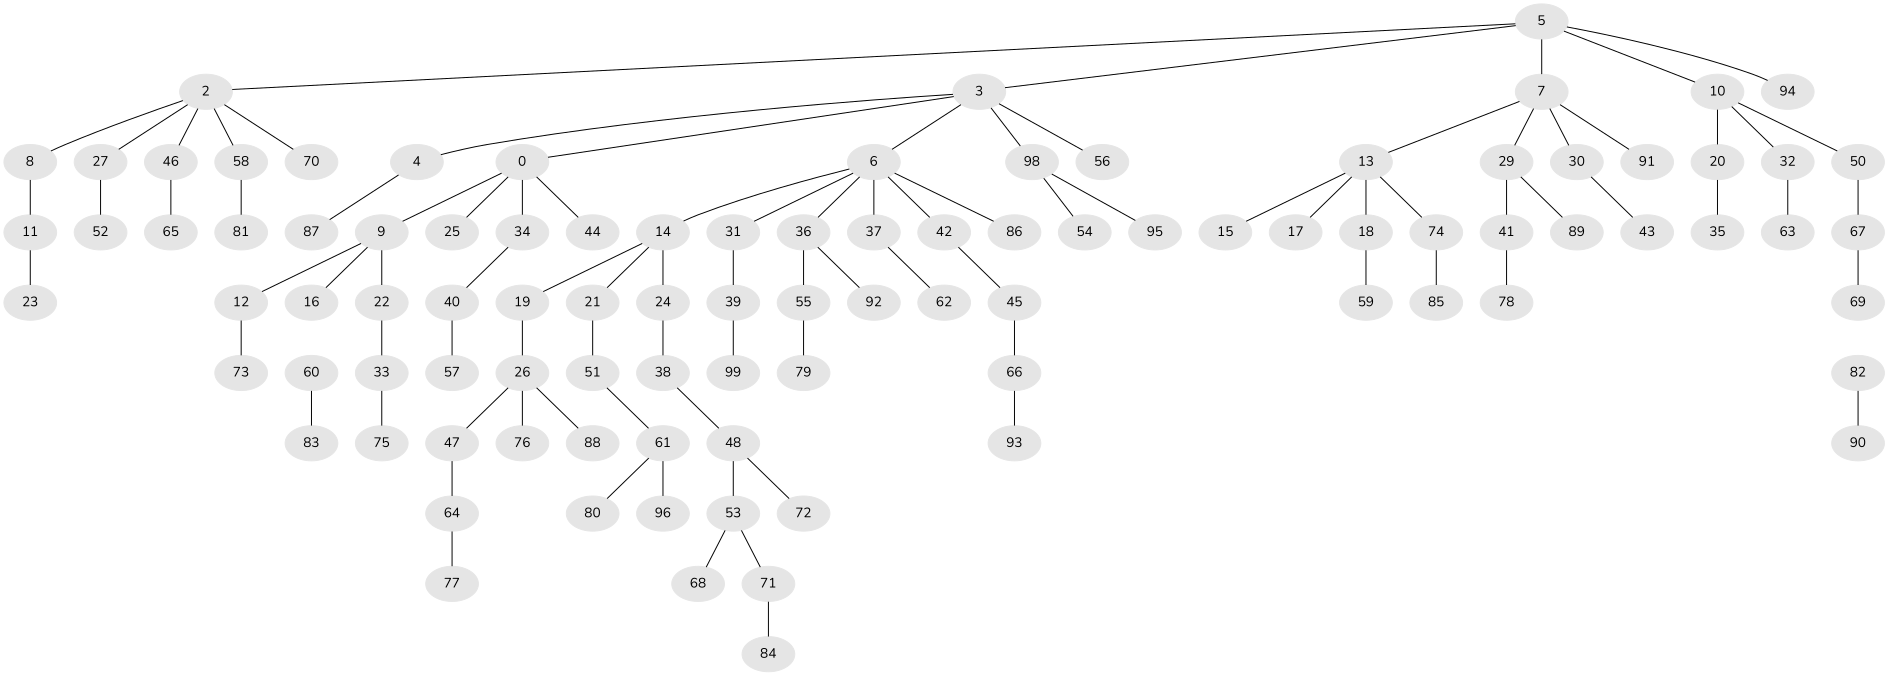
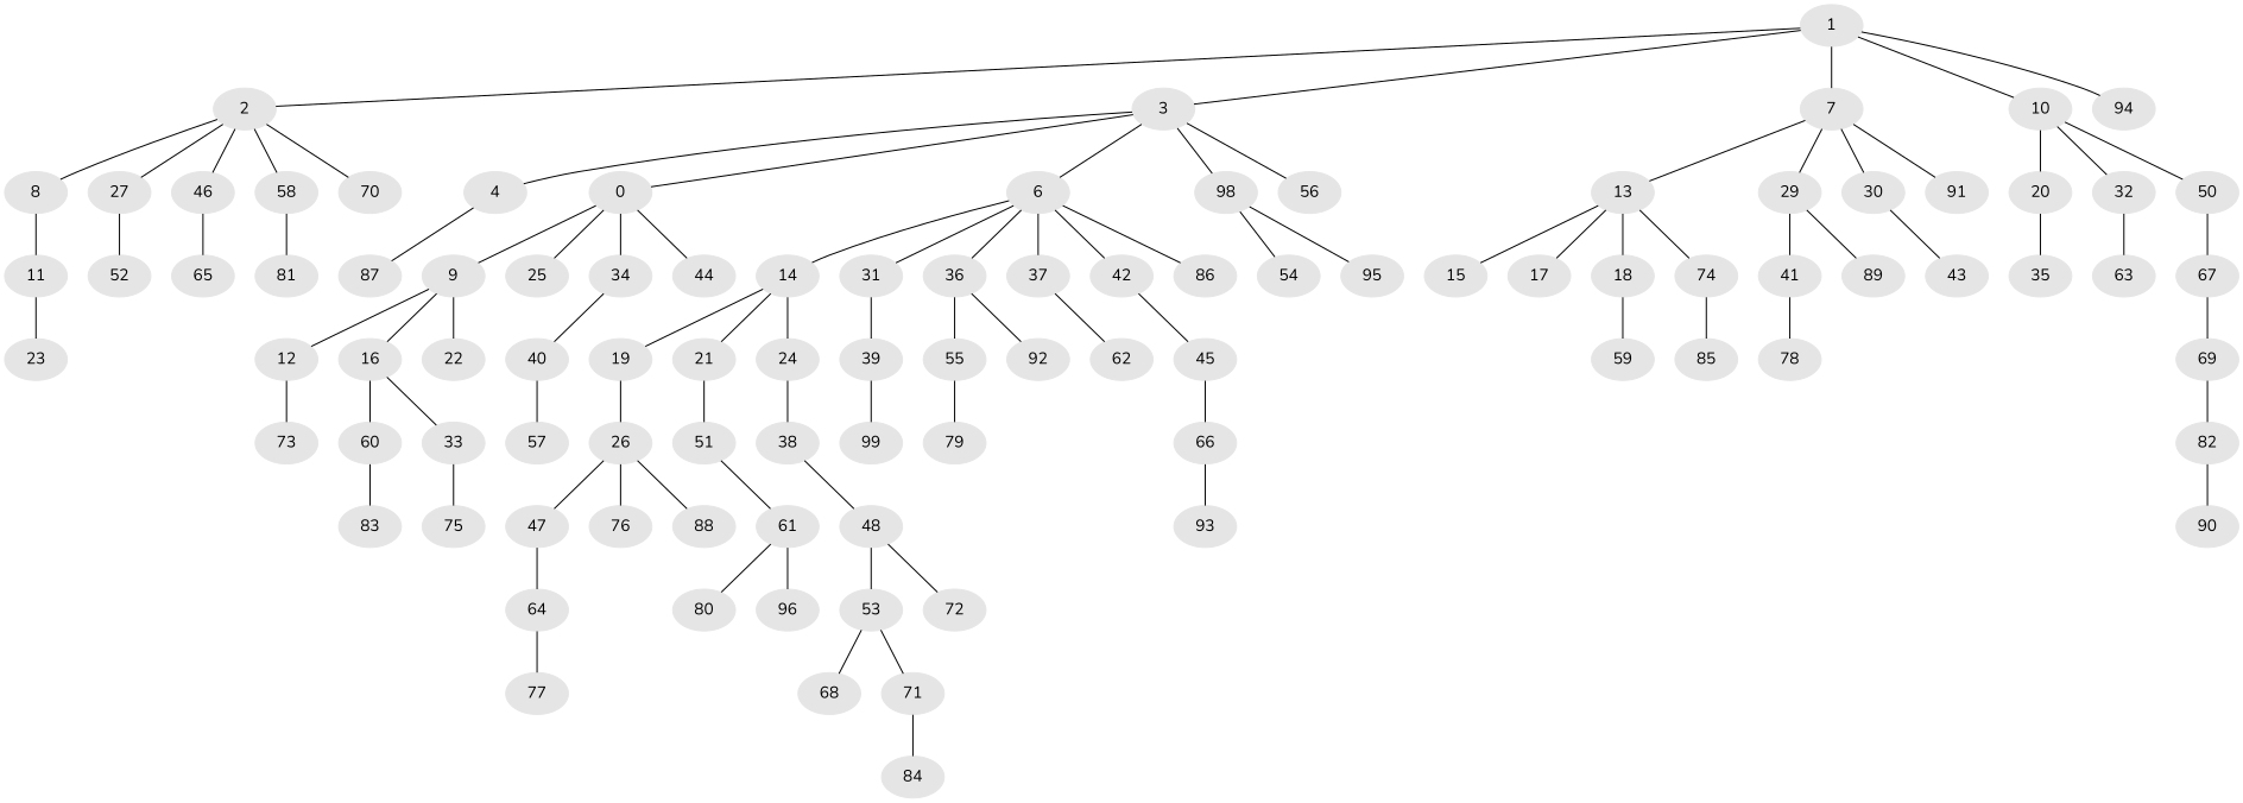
  graph {
    fontname=Nunito
    node [color=gray90 fontname=Nunito style=filled]
    edge [fontname=Nunito]
-   1 [label=5]
+   1
    2
    3
    7
    10
    94
    8
    27
    46
    58
    70
    4
    n13 [label=0]
    6
    n15 [label=98]
    56
    13
    29
    30
    91
    20
    32
    50
    11
    52
    65
    81
    87
    9
    25
    34
    44
    14
    31
    36
    37
    42
    86
    54
    95
    12
    16
    22
    40
    19
    21
    24
    39
    55
    92
    62
    45
    15
    17
    18
    74
    41
    89
    43
    23
    73
    60
    33
    35
    63
    67
    59
    85
    26
    51
    38
    83
    47
    76
    88
    61
    75
    48
    64
    78
    n81 [label=99]
    57
    79
    53
    72
    66
    93
    77
    68
    71
    69
    80
    96
    84
    82
    90
    1 -- 2
    1 -- 3
    1 -- 7
    1 -- 10
    1 -- 94
    2 -- 8
    2 -- 27
    2 -- 46
    2 -- 58
    2 -- 70
    3 -- 4
    3 -- n13
    3 -- 6
    3 -- n15
    3 -- 56
    7 -- 13
    7 -- 29
    7 -- 30
    7 -- 91
    10 -- 20
    10 -- 32
    10 -- 50
    8 -- 11
    27 -- 52
    46 -- 65
    58 -- 81
    4 -- 87
    n13 -- 9
    n13 -- 25
    n13 -- 34
    n13 -- 44
    6 -- 14
    6 -- 31
    6 -- 36
    6 -- 37
    6 -- 42
    6 -- 86
    n15 -- 54
    n15 -- 95
    13 -- 15
    13 -- 17
    13 -- 18
    13 -- 74
    29 -- 41
    29 -- 89
    30 -- 43
    20 -- 35
    32 -- 63
    50 -- 67
    11 -- 23
    9 -- 12
    9 -- 16
    9 -- 22
    34 -- 40
    14 -- 19
    14 -- 21
    14 -- 24
    31 -- 39
    36 -- 55
    36 -- 92
    37 -- 62
    42 -- 45
    12 -- 73
-   22 -- 33
+   16 -- 60
+   16 -- 33
    40 -- 57
    19 -- 26
    21 -- 51
    24 -- 38
    39 -- n81
    55 -- 79
    45 -- 66
    18 -- 59
    74 -- 85
    41 -- 78
    60 -- 83
    33 -- 75
    67 -- 69
    26 -- 47
    26 -- 76
    26 -- 88
    51 -- 61
    38 -- 48
    47 -- 64
    61 -- 80
    61 -- 96
    48 -- 53
    48 -- 72
    64 -- 77
    53 -- 68
    53 -- 71
    66 -- 93
    71 -- 84
+   69 -- 82
    82 -- 90
  }
